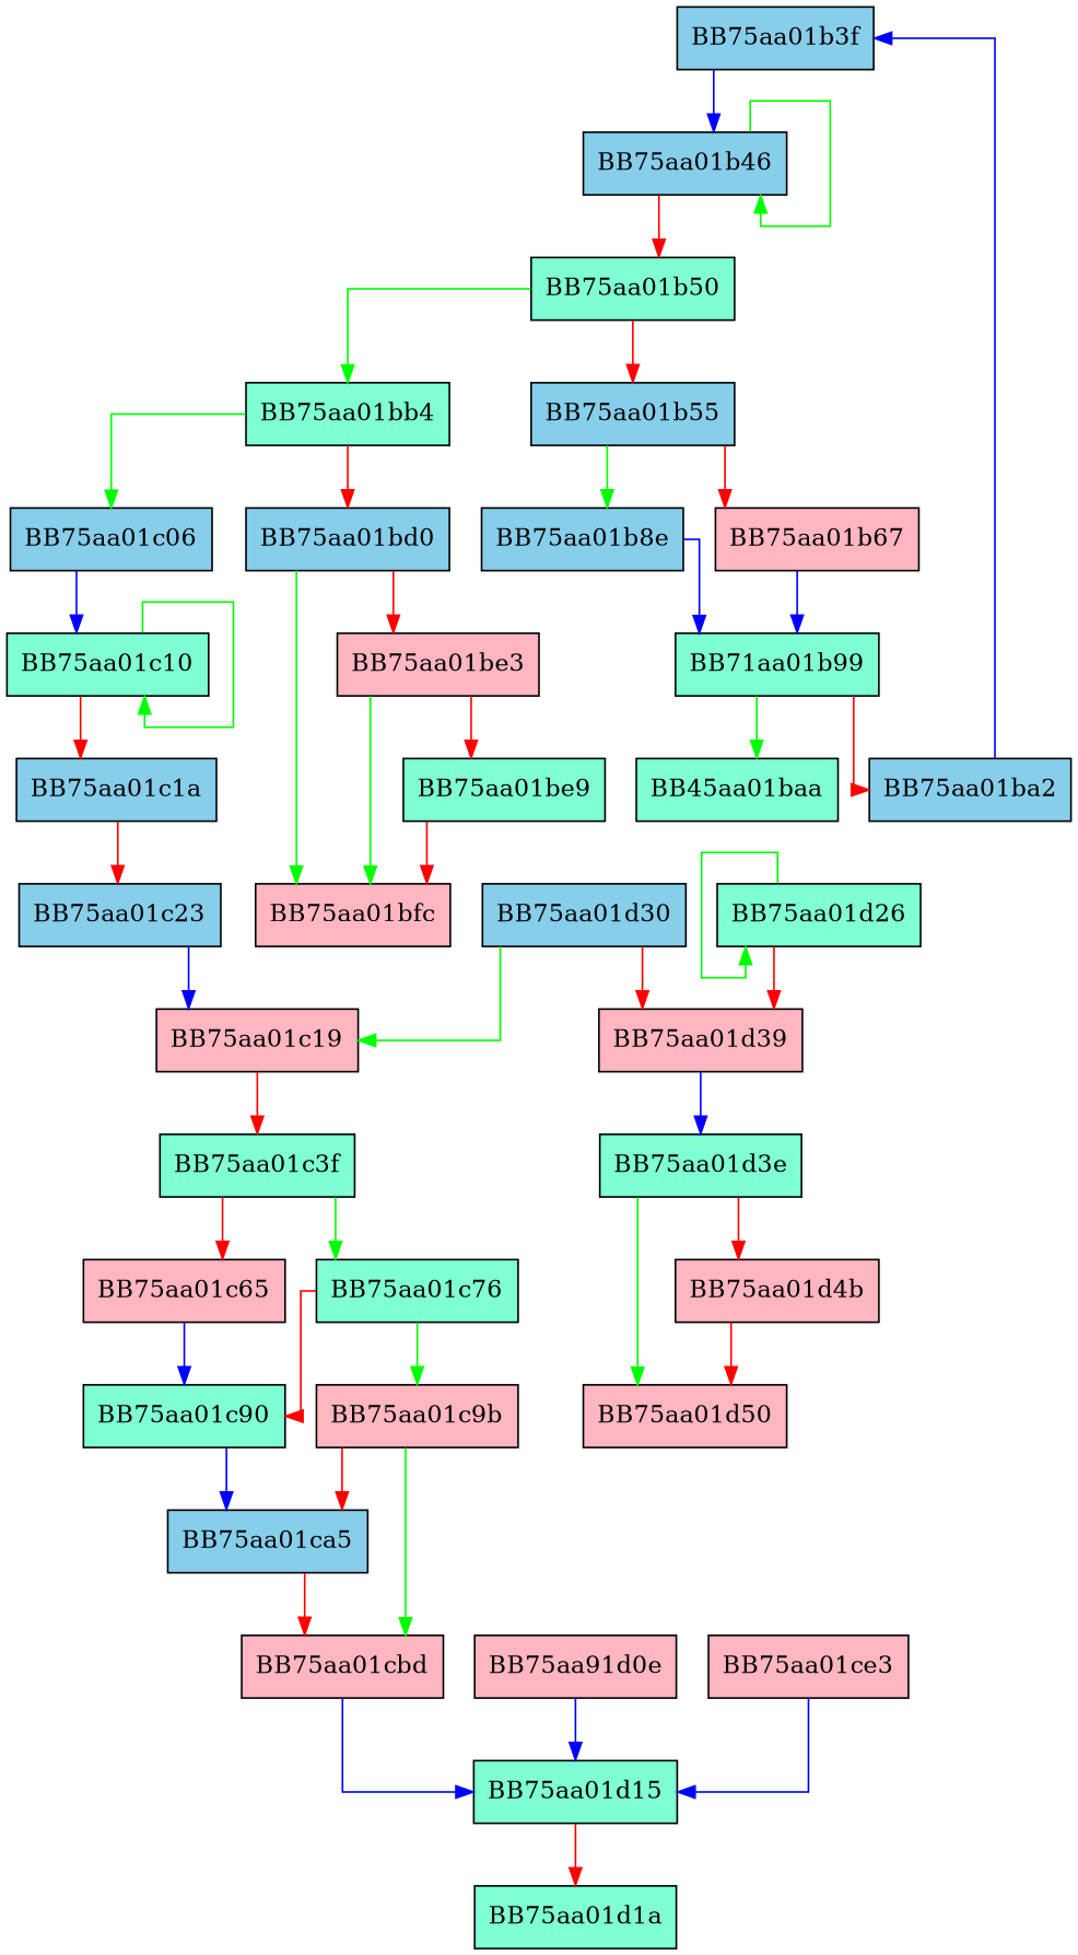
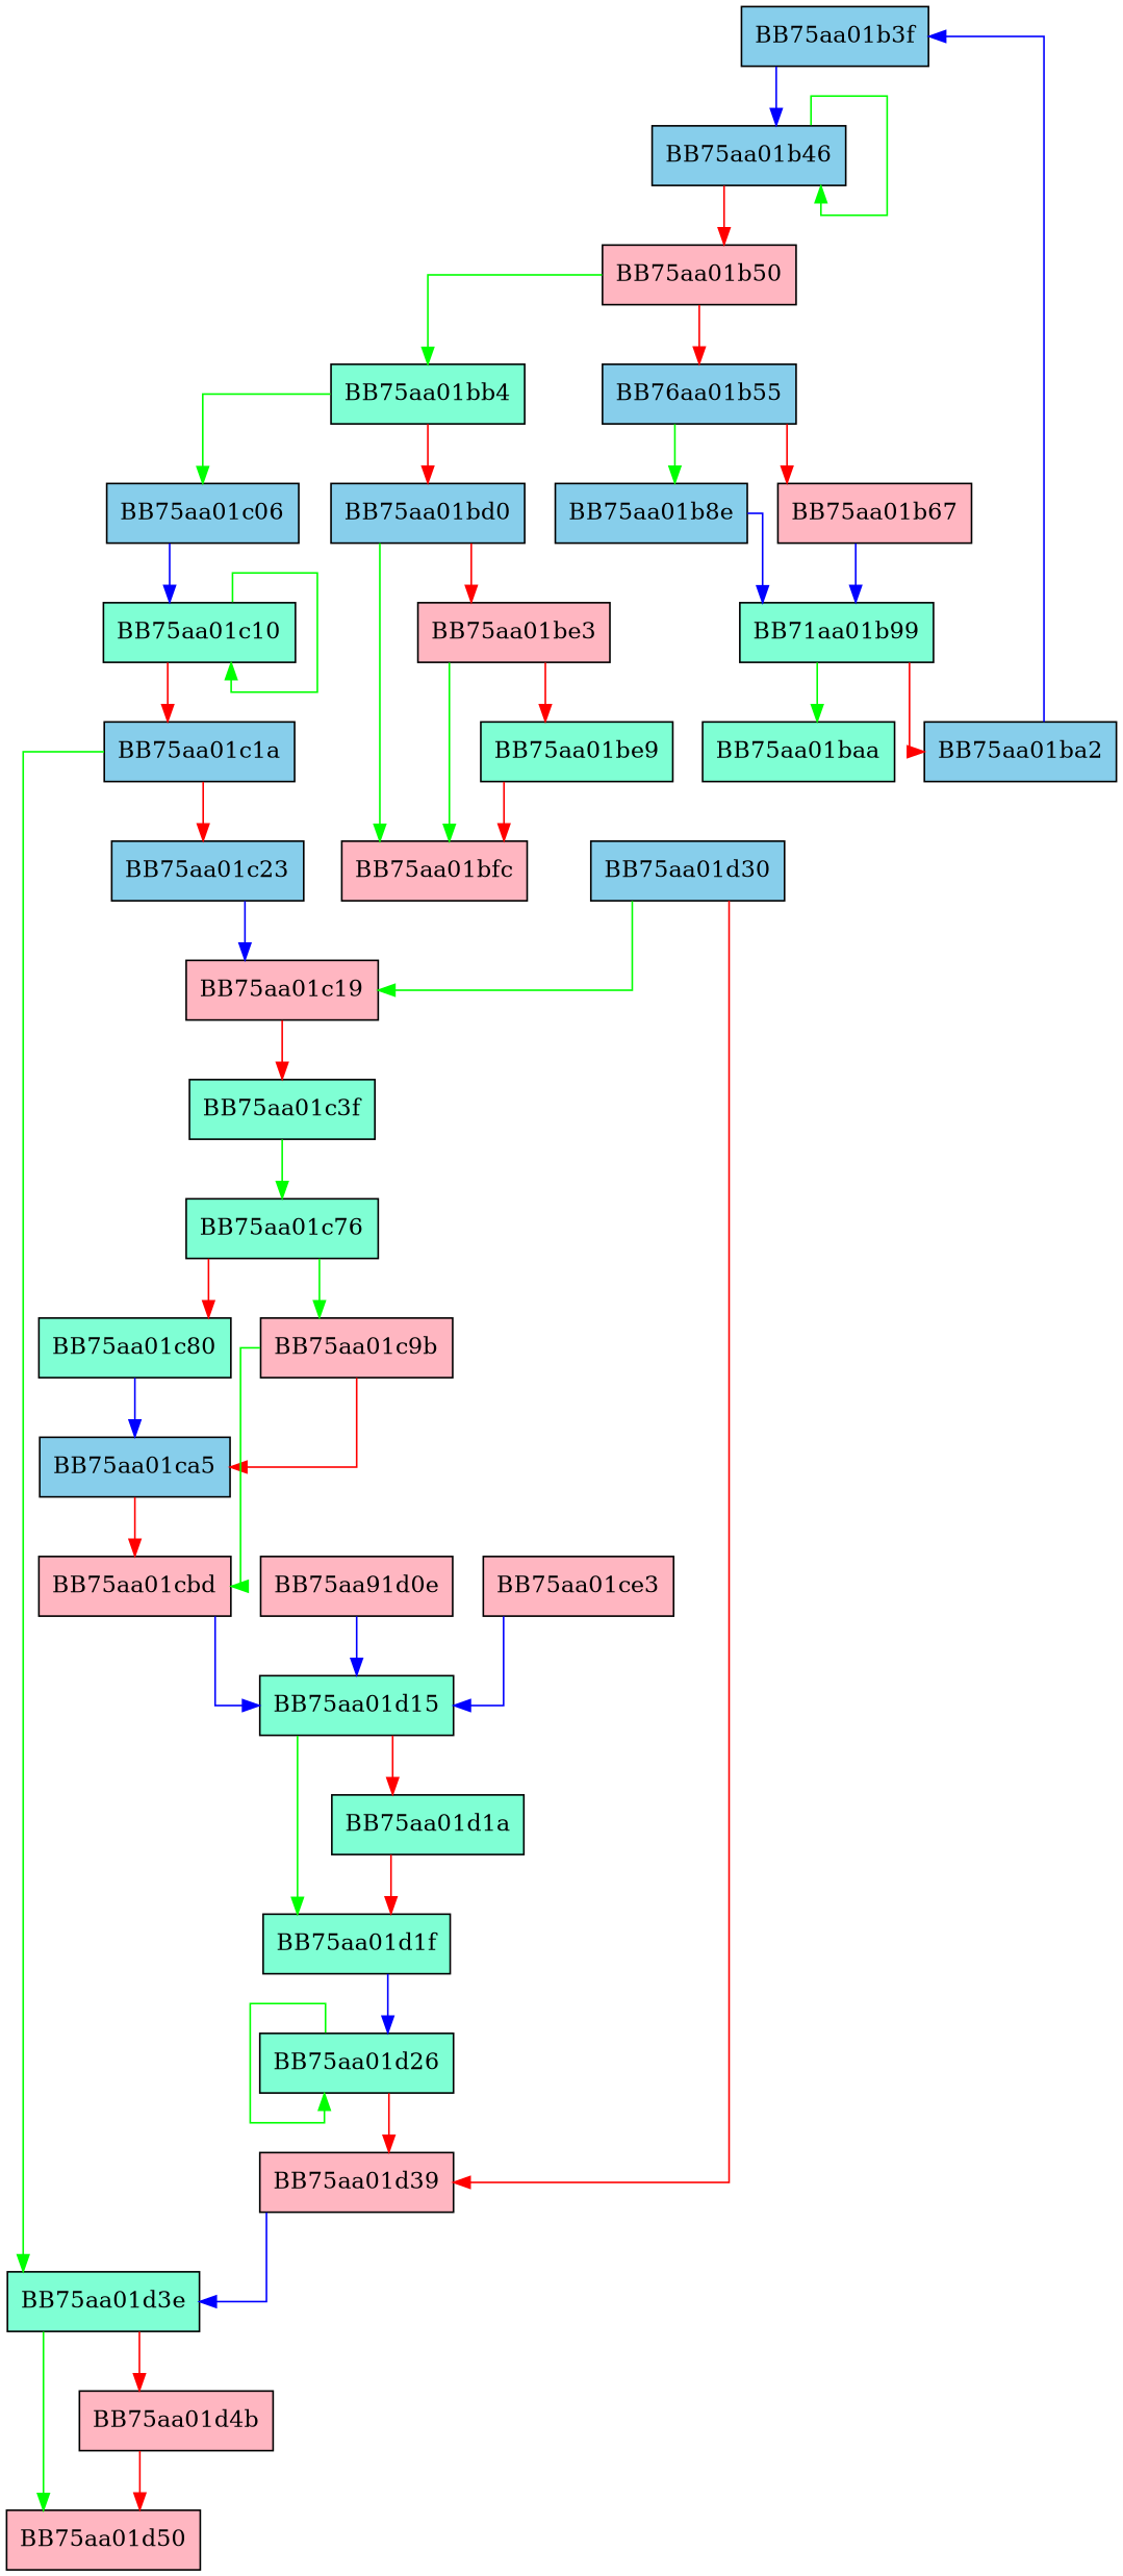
  digraph {
    splines=ortho
    node [fillcolor=aquamarine shape=box style=filled]
    edge [color=red]
    BB75aa01b3f [fillcolor=skyblue]
    BB75aa01b46 [fillcolor=skyblue]
-   BB75aa01b50
+   BB75aa01b50 [fillcolor=lightpink]
    BB75aa01bb4
-   BB75aa01b55 [fillcolor=skyblue]
+   BB75aa01b55 [fillcolor=skyblue label=BB76aa01b55]
    BB75aa01c06 [fillcolor=skyblue]
    BB75aa01bd0 [fillcolor=skyblue]
    BB75aa01b8e [fillcolor=skyblue]
    BB75aa01b67 [fillcolor=lightpink]
    BB75aa01c10
    BB75aa01bfc [fillcolor=lightpink]
    BB75aa01be3 [fillcolor=lightpink]
    n13 [label=BB71aa01b99]
-   BB75aa01baa [label=BB45aa01baa]
+   BB75aa01baa
    BB75aa01ba2 [fillcolor=skyblue]
    BB75aa01c1a [fillcolor=skyblue]
    BB75aa01be9
    BB75aa01d3e
    BB75aa01c23 [fillcolor=skyblue]
    BB75aa01d50 [fillcolor=lightpink]
    BB75aa01d4b [fillcolor=lightpink]
    n22 [fillcolor=lightpink label=BB75aa01c19]
    BB75aa01c3f
    BB75aa01c76
-   BB75aa01c65 [fillcolor=lightpink]
    n26 [fillcolor=lightpink label=BB75aa91d0e]
    BB75aa01d15
    BB75aa01ce3 [fillcolor=lightpink]
-   BB75aa01c80 [label=BB75aa01c90]
+   BB75aa01c80
    BB75aa01c9b [fillcolor=lightpink]
    BB75aa01ca5 [fillcolor=skyblue]
    BB75aa01cbd [fillcolor=lightpink]
+   BB75aa01d1f
    BB75aa01d1a
    BB75aa01d26
    BB75aa01d39 [fillcolor=lightpink]
    BB75aa01d30 [fillcolor=skyblue]
    BB75aa01b3f -> BB75aa01b46 [color=blue]
    BB75aa01b46 -> BB75aa01b46 [color=green]
    BB75aa01b46 -> BB75aa01b50
    BB75aa01b50 -> BB75aa01bb4 [color=green]
    BB75aa01b50 -> BB75aa01b55
    BB75aa01bb4 -> BB75aa01c06 [color=green]
    BB75aa01bb4 -> BB75aa01bd0
    BB75aa01b55 -> BB75aa01b8e [color=green]
    BB75aa01b55 -> BB75aa01b67
    BB75aa01c06 -> BB75aa01c10 [color=blue]
    BB75aa01bd0 -> BB75aa01bfc [color=green]
    BB75aa01bd0 -> BB75aa01be3
    BB75aa01b8e -> n13 [color=blue]
    BB75aa01b67 -> n13 [color=blue]
    BB75aa01c10 -> BB75aa01c10 [color=green]
    BB75aa01c10 -> BB75aa01c1a
    BB75aa01be3 -> BB75aa01bfc [color=green]
    BB75aa01be3 -> BB75aa01be9
    n13 -> BB75aa01baa [color=green]
    n13 -> BB75aa01ba2
    BB75aa01ba2 -> BB75aa01b3f [color=blue]
+   BB75aa01c1a -> BB75aa01d3e [color=green]
    BB75aa01c1a -> BB75aa01c23
    BB75aa01be9 -> BB75aa01bfc
    BB75aa01d3e -> BB75aa01d50 [color=green]
    BB75aa01d3e -> BB75aa01d4b
    BB75aa01c23 -> n22 [color=blue]
    BB75aa01d4b -> BB75aa01d50
    n22 -> BB75aa01c3f
    BB75aa01c3f -> BB75aa01c76 [color=green]
-   BB75aa01c3f -> BB75aa01c65
    BB75aa01c76 -> BB75aa01c80
    BB75aa01c76 -> BB75aa01c9b [color=green]
-   BB75aa01c65 -> BB75aa01c80 [color=blue]
    n26 -> BB75aa01d15 [color=blue]
+   BB75aa01d15 -> BB75aa01d1f [color=green]
    BB75aa01d15 -> BB75aa01d1a
    BB75aa01ce3 -> BB75aa01d15 [color=blue]
    BB75aa01c80 -> BB75aa01ca5 [color=blue]
    BB75aa01c9b -> BB75aa01ca5
    BB75aa01c9b -> BB75aa01cbd [color=green]
    BB75aa01ca5 -> BB75aa01cbd
    BB75aa01cbd -> BB75aa01d15 [color=blue]
+   BB75aa01d1f -> BB75aa01d26 [color=blue]
+   BB75aa01d1a -> BB75aa01d1f
    BB75aa01d26 -> BB75aa01d26 [color=green]
    BB75aa01d26 -> BB75aa01d39
    BB75aa01d39 -> BB75aa01d3e [color=blue]
    BB75aa01d30 -> n22 [color=green]
    BB75aa01d30 -> BB75aa01d39
  }
